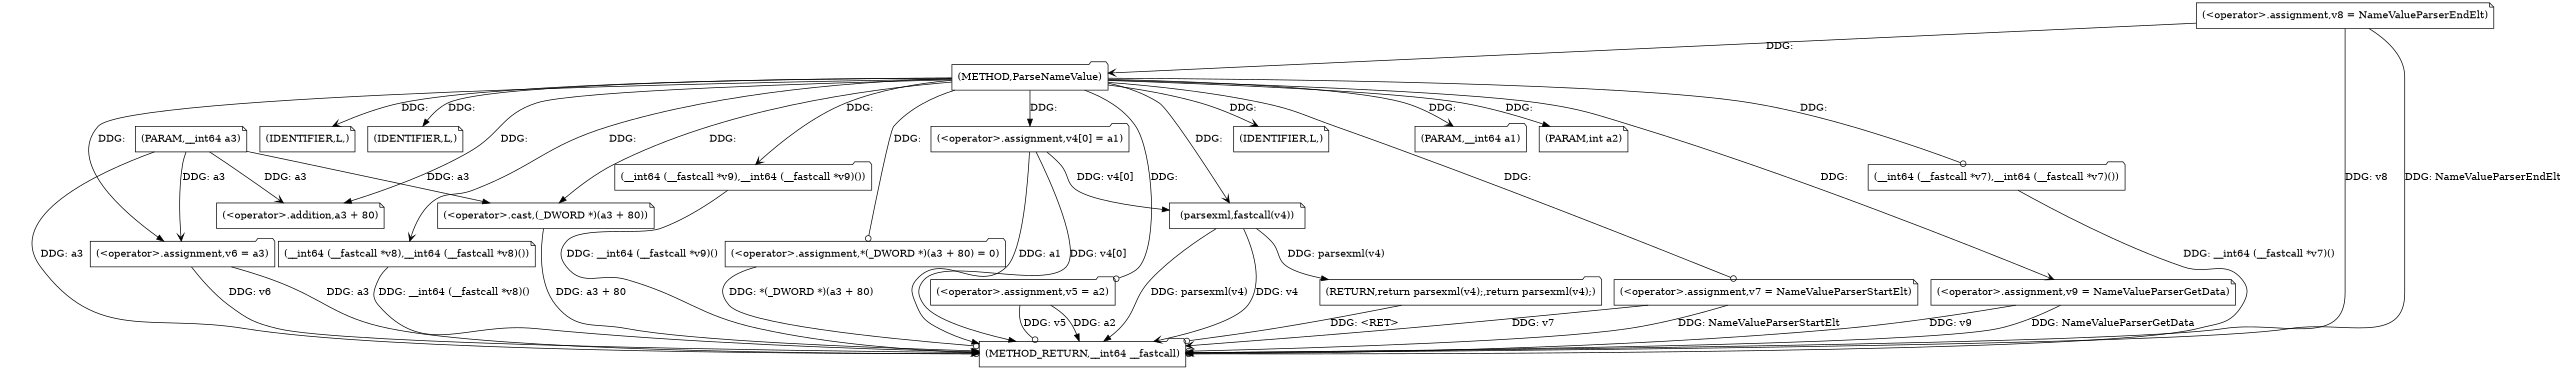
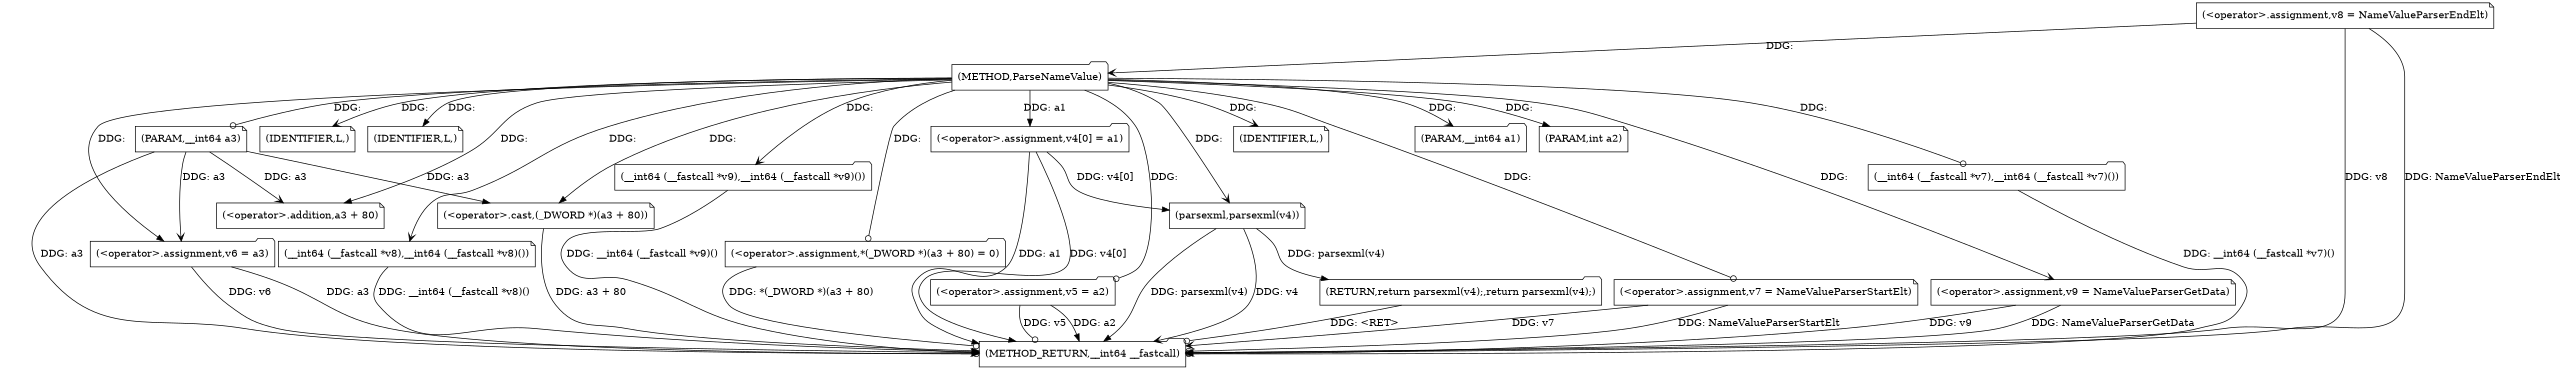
  digraph {
    node [shape=note]
    edge [arrowhead=normal]
    n1 [label="(METHOD,ParseNameValue)" shape=folder]
    n2 [label="(PARAM,__int64 a1)" shape=folder]
    n3 [label="(PARAM,int a2)"]
    n4 [label="(PARAM,__int64 a3)"]
    n5 [label="(__int64 (__fastcall *v7),__int64 (__fastcall *v7)())" shape=folder]
    n6 [label="(__int64 (__fastcall *v8),__int64 (__fastcall *v8)())"]
    n7 [label="(__int64 (__fastcall *v9),__int64 (__fastcall *v9)())" shape=folder]
    n8 [label="(IDENTIFIER,L,)"]
    n9 [label="(IDENTIFIER,L,)"]
    n10 [label="(<operator>.assignment,*(_DWORD *)(a3 + 80) = 0)" shape=folder]
    n11 [label="(<operator>.cast,(_DWORD *)(a3 + 80))"]
    n12 [label="(<operator>.addition,a3 + 80)"]
    n13 [label="(<operator>.assignment,v4[0] = a1)" shape=folder]
    n14 [label="(<operator>.assignment,v5 = a2)" shape=folder]
    n15 [label="(<operator>.assignment,v6 = a3)" shape=folder]
    n16 [label="(<operator>.assignment,v7 = NameValueParserStartElt)"]
    n17 [label="(<operator>.assignment,v9 = NameValueParserGetData)"]
    n18 [label="(IDENTIFIER,L,)"]
-   n19 [label="(parsexml,fastcall(v4))"]
+   n19 [label="(parsexml,parsexml(v4))"]
    n20 [label="(METHOD_RETURN,__int64 __fastcall)" shape=folder]
    n21 [label="(<operator>.assignment,v8 = NameValueParserEndElt)"]
    n22 [label="(RETURN,return parsexml(v4);,return parsexml(v4);)" shape=folder]
    n1 -> n2 [arrowhead=vee label="DDG: "]
    n1 -> n3 [label="DDG: "]
+   n1 -> n4 [arrowhead=odot label="DDG: "]
    n1 -> n5 [arrowhead=odot label="DDG: "]
    n1 -> n6 [arrowhead=vee label="DDG: "]
    n1 -> n7 [arrowhead=vee label="DDG: "]
    n1 -> n8 [arrowhead=vee label="DDG: "]
    n1 -> n9 [label="DDG: "]
    n1 -> n10 [arrowhead=odot label="DDG: "]
    n1 -> n11 [label="DDG: "]
    n1 -> n12 [label="DDG: "]
-   n1 -> n13 [label="DDG: "]
+   n1 -> n13 [label="DDG: a1"]
    n1 -> n14 [arrowhead=odot label="DDG: "]
    n1 -> n15 [label="DDG: "]
    n1 -> n16 [arrowhead=odot label="DDG: "]
    n1 -> n17 [arrowhead=vee label="DDG: "]
    n1 -> n18 [arrowhead=vee label="DDG: "]
    n1 -> n19 [arrowhead=vee label="DDG: "]
    n4 -> n11 [label="DDG: a3"]
    n4 -> n12 [arrowhead=vee label="DDG: a3"]
    n4 -> n15 [arrowhead=vee label="DDG: a3"]
    n4 -> n20 [label="DDG: a3"]
    n5 -> n20 [arrowhead=odot label="DDG: __int64 (__fastcall *v7)()"]
    n6 -> n20 [label="DDG: __int64 (__fastcall *v8)()"]
    n7 -> n20 [arrowhead=vee label="DDG: __int64 (__fastcall *v9)()"]
    n10 -> n20 [arrowhead=odot label="DDG: *(_DWORD *)(a3 + 80)"]
    n11 -> n20 [label="DDG: a3 + 80"]
    n13 -> n19 [label="DDG: v4[0]"]
    n13 -> n20 [label="DDG: v4[0]"]
    n13 -> n20 [label="DDG: a1"]
    n14 -> n20 [arrowhead=odot label="DDG: v5"]
    n14 -> n20 [label="DDG: a2"]
    n15 -> n20 [arrowhead=vee label="DDG: v6"]
    n15 -> n20 [arrowhead=odot label="DDG: a3"]
    n16 -> n20 [arrowhead=odot label="DDG: NameValueParserStartElt"]
    n16 -> n20 [arrowhead=vee label="DDG: v7"]
    n17 -> n20 [label="DDG: NameValueParserGetData"]
    n17 -> n20 [label="DDG: v9"]
    n19 -> n20 [label="DDG: parsexml(v4)"]
    n19 -> n20 [arrowhead=vee label="DDG: v4"]
    n19 -> n22 [label="DDG: parsexml(v4)"]
    n21 -> n1 [arrowhead=vee label="DDG: "]
    n21 -> n20 [arrowhead=vee label="DDG: v8"]
    n21 -> n20 [arrowhead=odot label="DDG: NameValueParserEndElt"]
    n22 -> n20 [arrowhead=odot label="DDG: <RET>"]
  }
